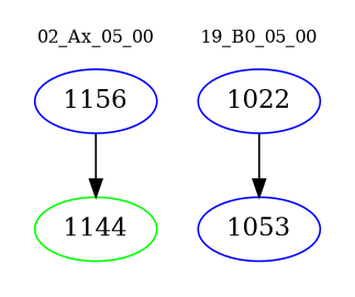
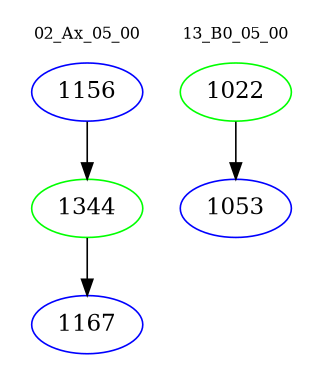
  digraph {
    node [color=blue]
    edge [color=black]
    n1 [label=1156]
-   n2 [color=green label=1144]
-   n4 [label=1022]
+   n2 [color=green label=1344]
+   n3 [label=1167]
+   n4 [color=green label=1022]
    n5 [label=1053]
    subgraph cluster_1 {
      color=white
      fontsize=10
      label="02_Ax_05_00"
      n1
      n2
+     n3
    }
    subgraph cluster_2 {
      color=white
      fontsize=10
-     label="19_B0_05_00"
+     label="13_B0_05_00"
      n4
      n5
    }
    n1 -> n2
+   n2 -> n3
    n4 -> n5
  }
